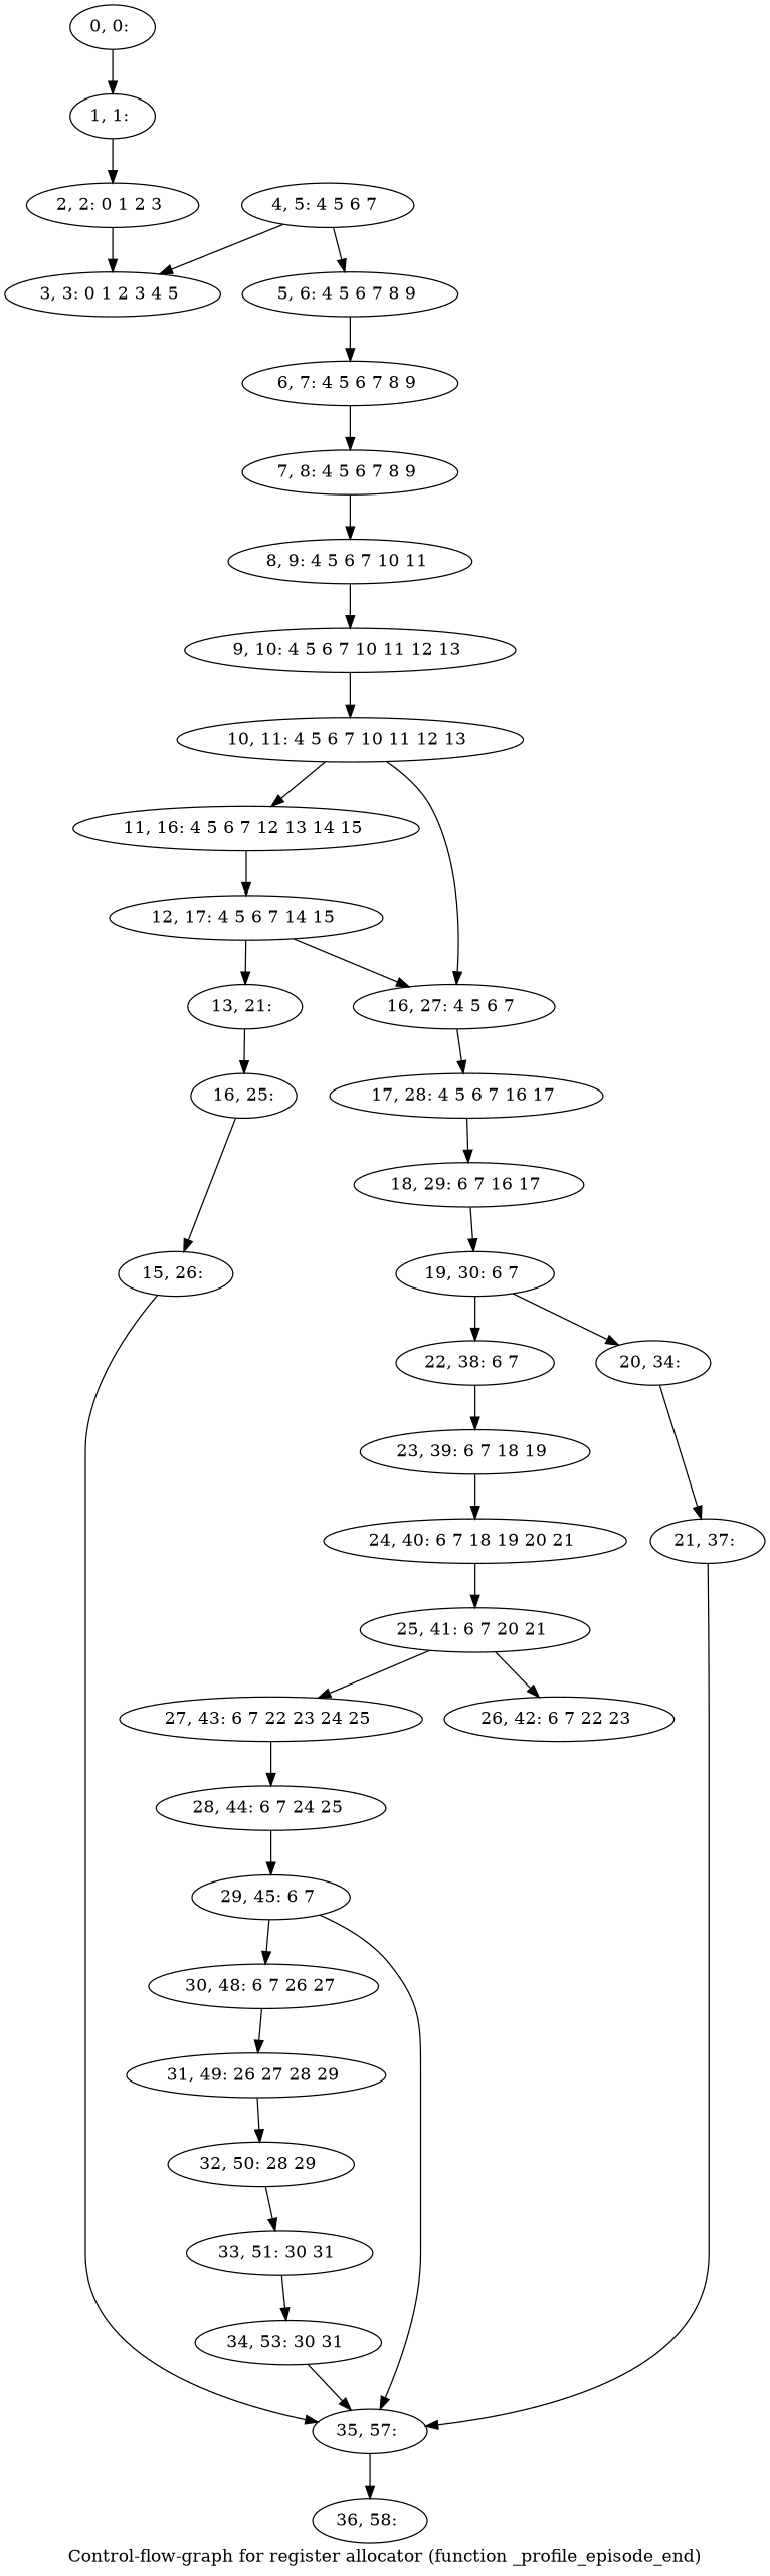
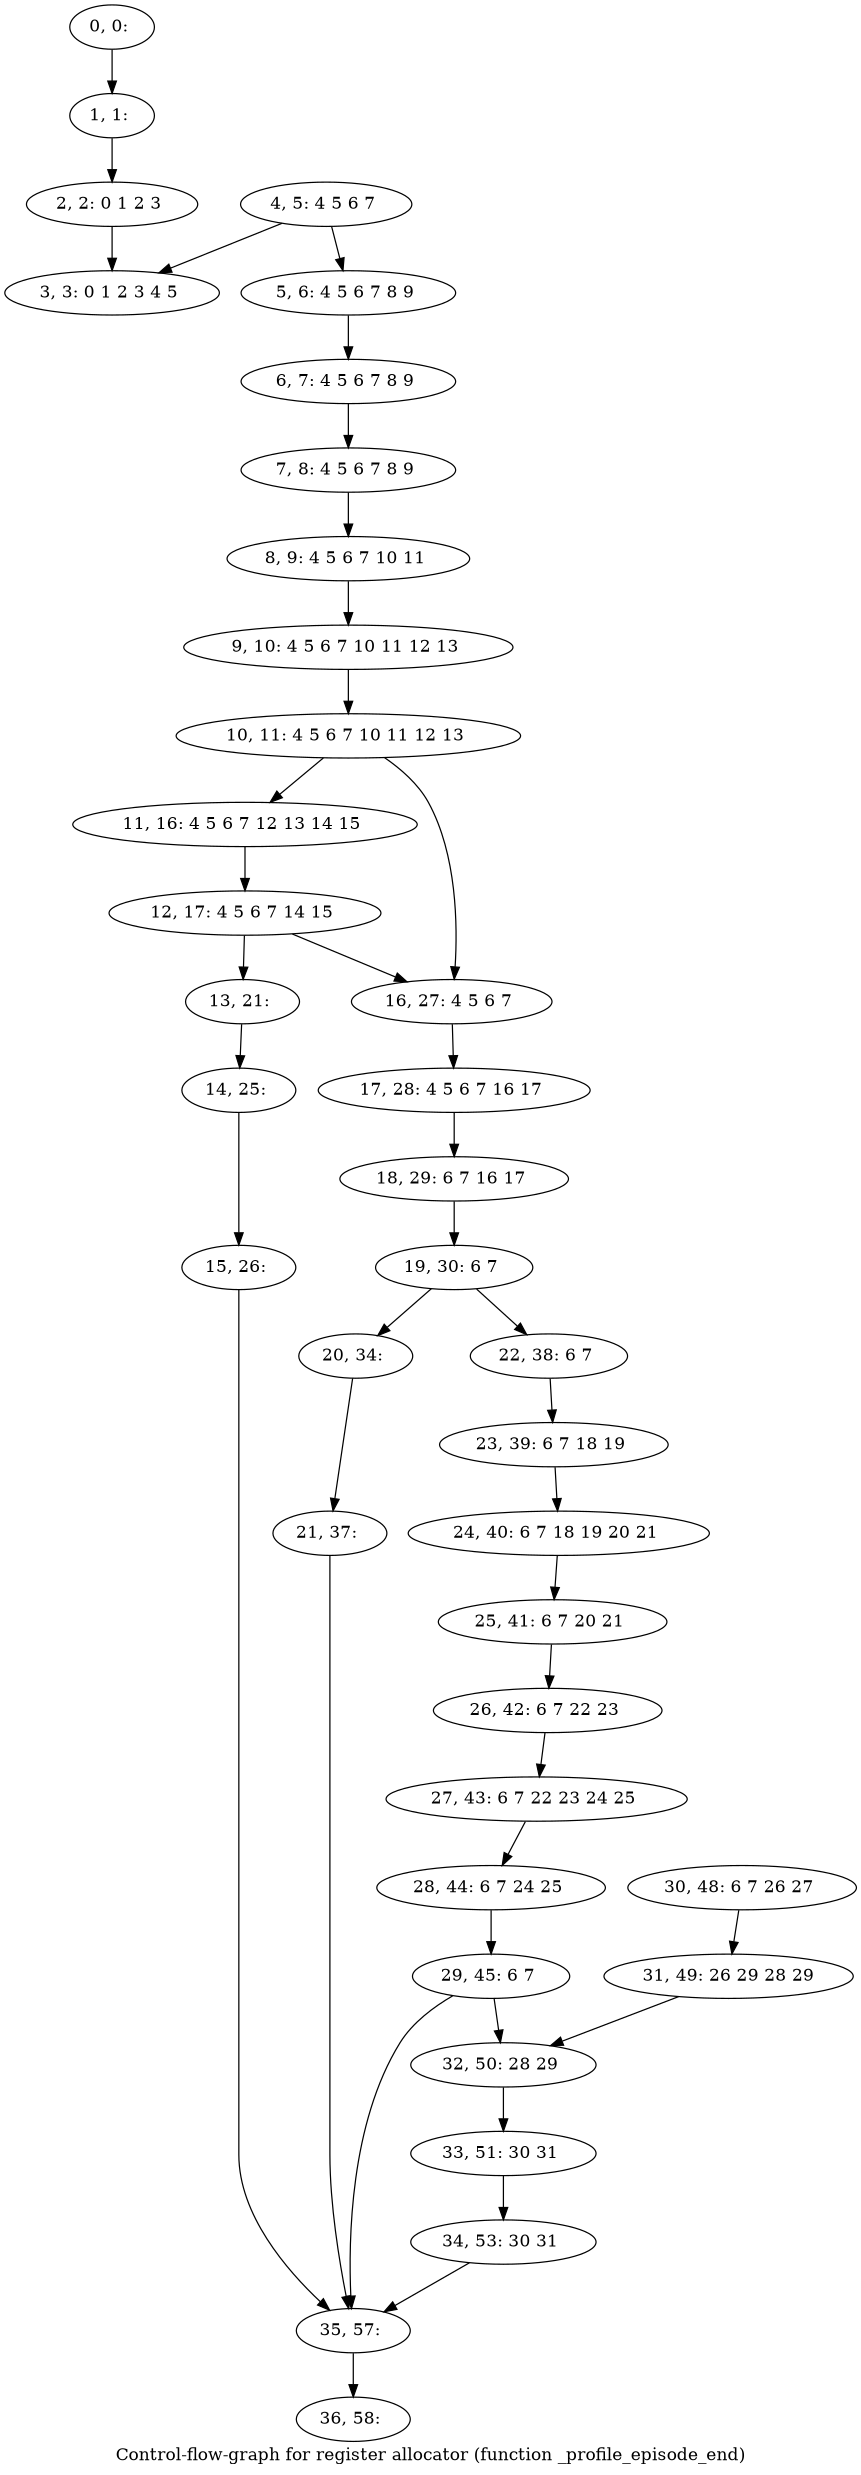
  digraph {
    label="Control-flow-graph for register allocator (function _profile_episode_end)"
    n1 [label="0, 0: "]
    n2 [label="1, 1: "]
    n3 [label="2, 2: 0 1 2 3 "]
    n4 [label="3, 3: 0 1 2 3 4 5 "]
    n5 [label="4, 5: 4 5 6 7 "]
    n6 [label="5, 6: 4 5 6 7 8 9 "]
    n7 [label="6, 7: 4 5 6 7 8 9 "]
    n8 [label="7, 8: 4 5 6 7 8 9 "]
    n9 [label="8, 9: 4 5 6 7 10 11 "]
    n10 [label="9, 10: 4 5 6 7 10 11 12 13 "]
    n11 [label="10, 11: 4 5 6 7 10 11 12 13 "]
    n12 [label="11, 16: 4 5 6 7 12 13 14 15 "]
    n13 [label="16, 27: 4 5 6 7 "]
    n14 [label="12, 17: 4 5 6 7 14 15 "]
    n15 [label="17, 28: 4 5 6 7 16 17 "]
    n16 [label="13, 21: "]
-   n17 [label="16, 25:"]
+   n17 [label="14, 25: "]
    n18 [label="15, 26: "]
    n19 [label="35, 57: "]
    n20 [label="36, 58: "]
    n21 [label="18, 29: 6 7 16 17 "]
    n22 [label="19, 30: 6 7 "]
    n23 [label="20, 34: "]
    n24 [label="22, 38: 6 7 "]
    n25 [label="21, 37: "]
    n26 [label="23, 39: 6 7 18 19 "]
    n27 [label="24, 40: 6 7 18 19 20 21 "]
    n28 [label="25, 41: 6 7 20 21 "]
    n29 [label="26, 42: 6 7 22 23 "]
    n30 [label="27, 43: 6 7 22 23 24 25 "]
    n31 [label="28, 44: 6 7 24 25 "]
    n32 [label="29, 45: 6 7 "]
    n33 [label="30, 48: 6 7 26 27 "]
-   n34 [label="31, 49: 26 27 28 29 "]
+   n34 [label="31, 49: 26 29 28 29"]
    n35 [label="32, 50: 28 29 "]
    n36 [label="33, 51: 30 31 "]
    n37 [label="34, 53: 30 31 "]
    n1 -> n2
    n2 -> n3
    n3 -> n4
    n5 -> n4
    n5 -> n6
    n6 -> n7
    n7 -> n8
    n8 -> n9
    n9 -> n10
    n10 -> n11
    n11 -> n12
    n11 -> n13
    n12 -> n14
    n13 -> n15
    n14 -> n13
    n14 -> n16
    n15 -> n21
    n16 -> n17
    n17 -> n18
    n18 -> n19
    n19 -> n20
    n21 -> n22
    n22 -> n23
    n22 -> n24
    n23 -> n25
    n24 -> n26
    n25 -> n19
    n26 -> n27
    n27 -> n28
    n28 -> n29
-   n28 -> n30
+   n29 -> n30
    n30 -> n31
    n31 -> n32
    n32 -> n19
-   n32 -> n33
+   n32 -> n35
    n33 -> n34
    n34 -> n35
    n35 -> n36
    n36 -> n37
    n37 -> n19
  }
